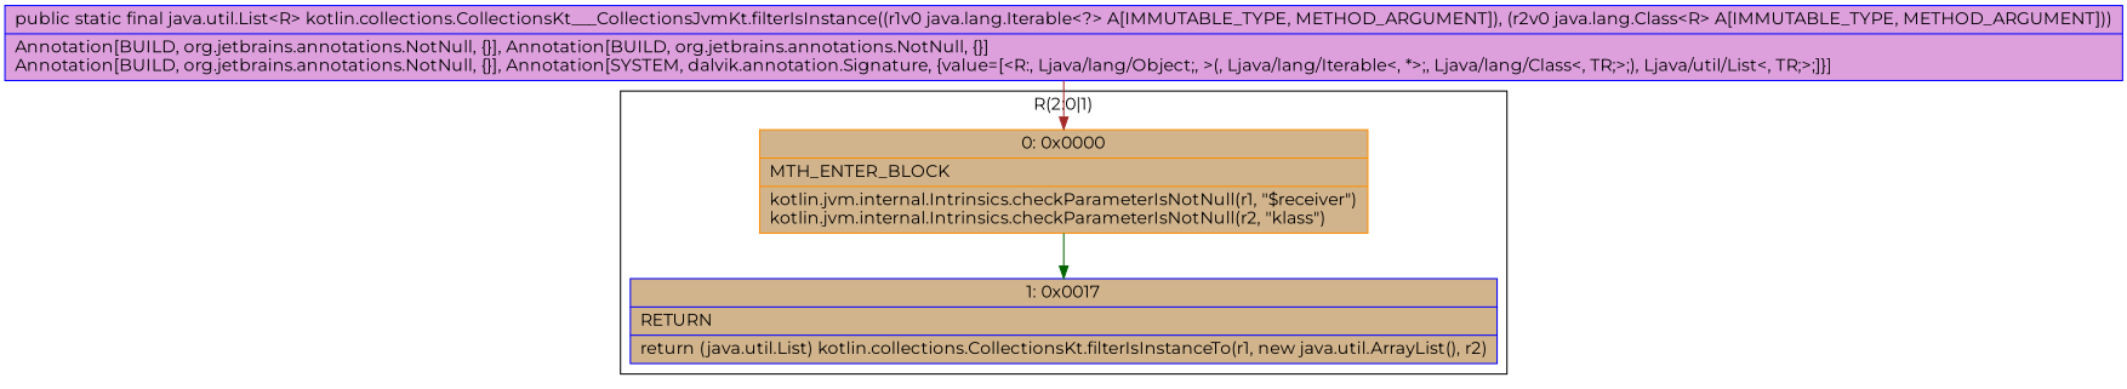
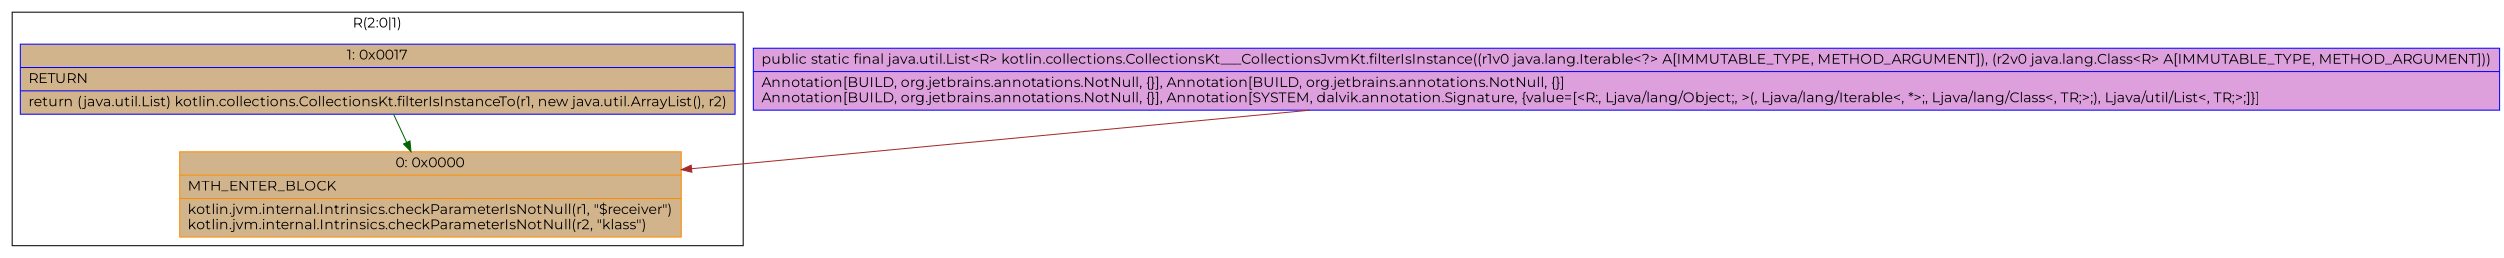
  digraph {
    fontname=Montserrat
    node [color=blue shape=record style=filled fillcolor=tan fontname=Montserrat]
    edge [fontname=Montserrat]
    n1 [color=darkorange label="{0\:\ 0x0000|MTH_ENTER_BLOCK\l|kotlin.jvm.internal.Intrinsics.checkParameterIsNotNull(r1, \"$receiver\")\lkotlin.jvm.internal.Intrinsics.checkParameterIsNotNull(r2, \"klass\")\l}"]
    n2 [label="{1\:\ 0x0017|RETURN\l|return (java.util.List) kotlin.collections.CollectionsKt.filterIsInstanceTo(r1, new java.util.ArrayList(), r2)\l}"]
    n3 [label="{public static final java.util.List\<R\> kotlin.collections.CollectionsKt___CollectionsJvmKt.filterIsInstance((r1v0 java.lang.Iterable\<?\> A[IMMUTABLE_TYPE, METHOD_ARGUMENT]), (r2v0 java.lang.Class\<R\> A[IMMUTABLE_TYPE, METHOD_ARGUMENT]))  | Annotation[BUILD, org.jetbrains.annotations.NotNull, \{\}], Annotation[BUILD, org.jetbrains.annotations.NotNull, \{\}]\lAnnotation[BUILD, org.jetbrains.annotations.NotNull, \{\}], Annotation[SYSTEM, dalvik.annotation.Signature, \{value=[\<R:, Ljava\/lang\/Object;, \>(, Ljava\/lang\/Iterable\<, *\>;, Ljava\/lang\/Class\<, TR;\>;), Ljava\/util\/List\<, TR;\>;]\}]\l}" fillcolor=plum]
    subgraph cluster_1 {
      label="R(2:0|1)"
      n1
      n2
    }
-   n1 -> n2 [color=darkgreen]
+   n2 -> n1 [color=darkgreen]
    n3 -> n1 [color=brown]
  }
